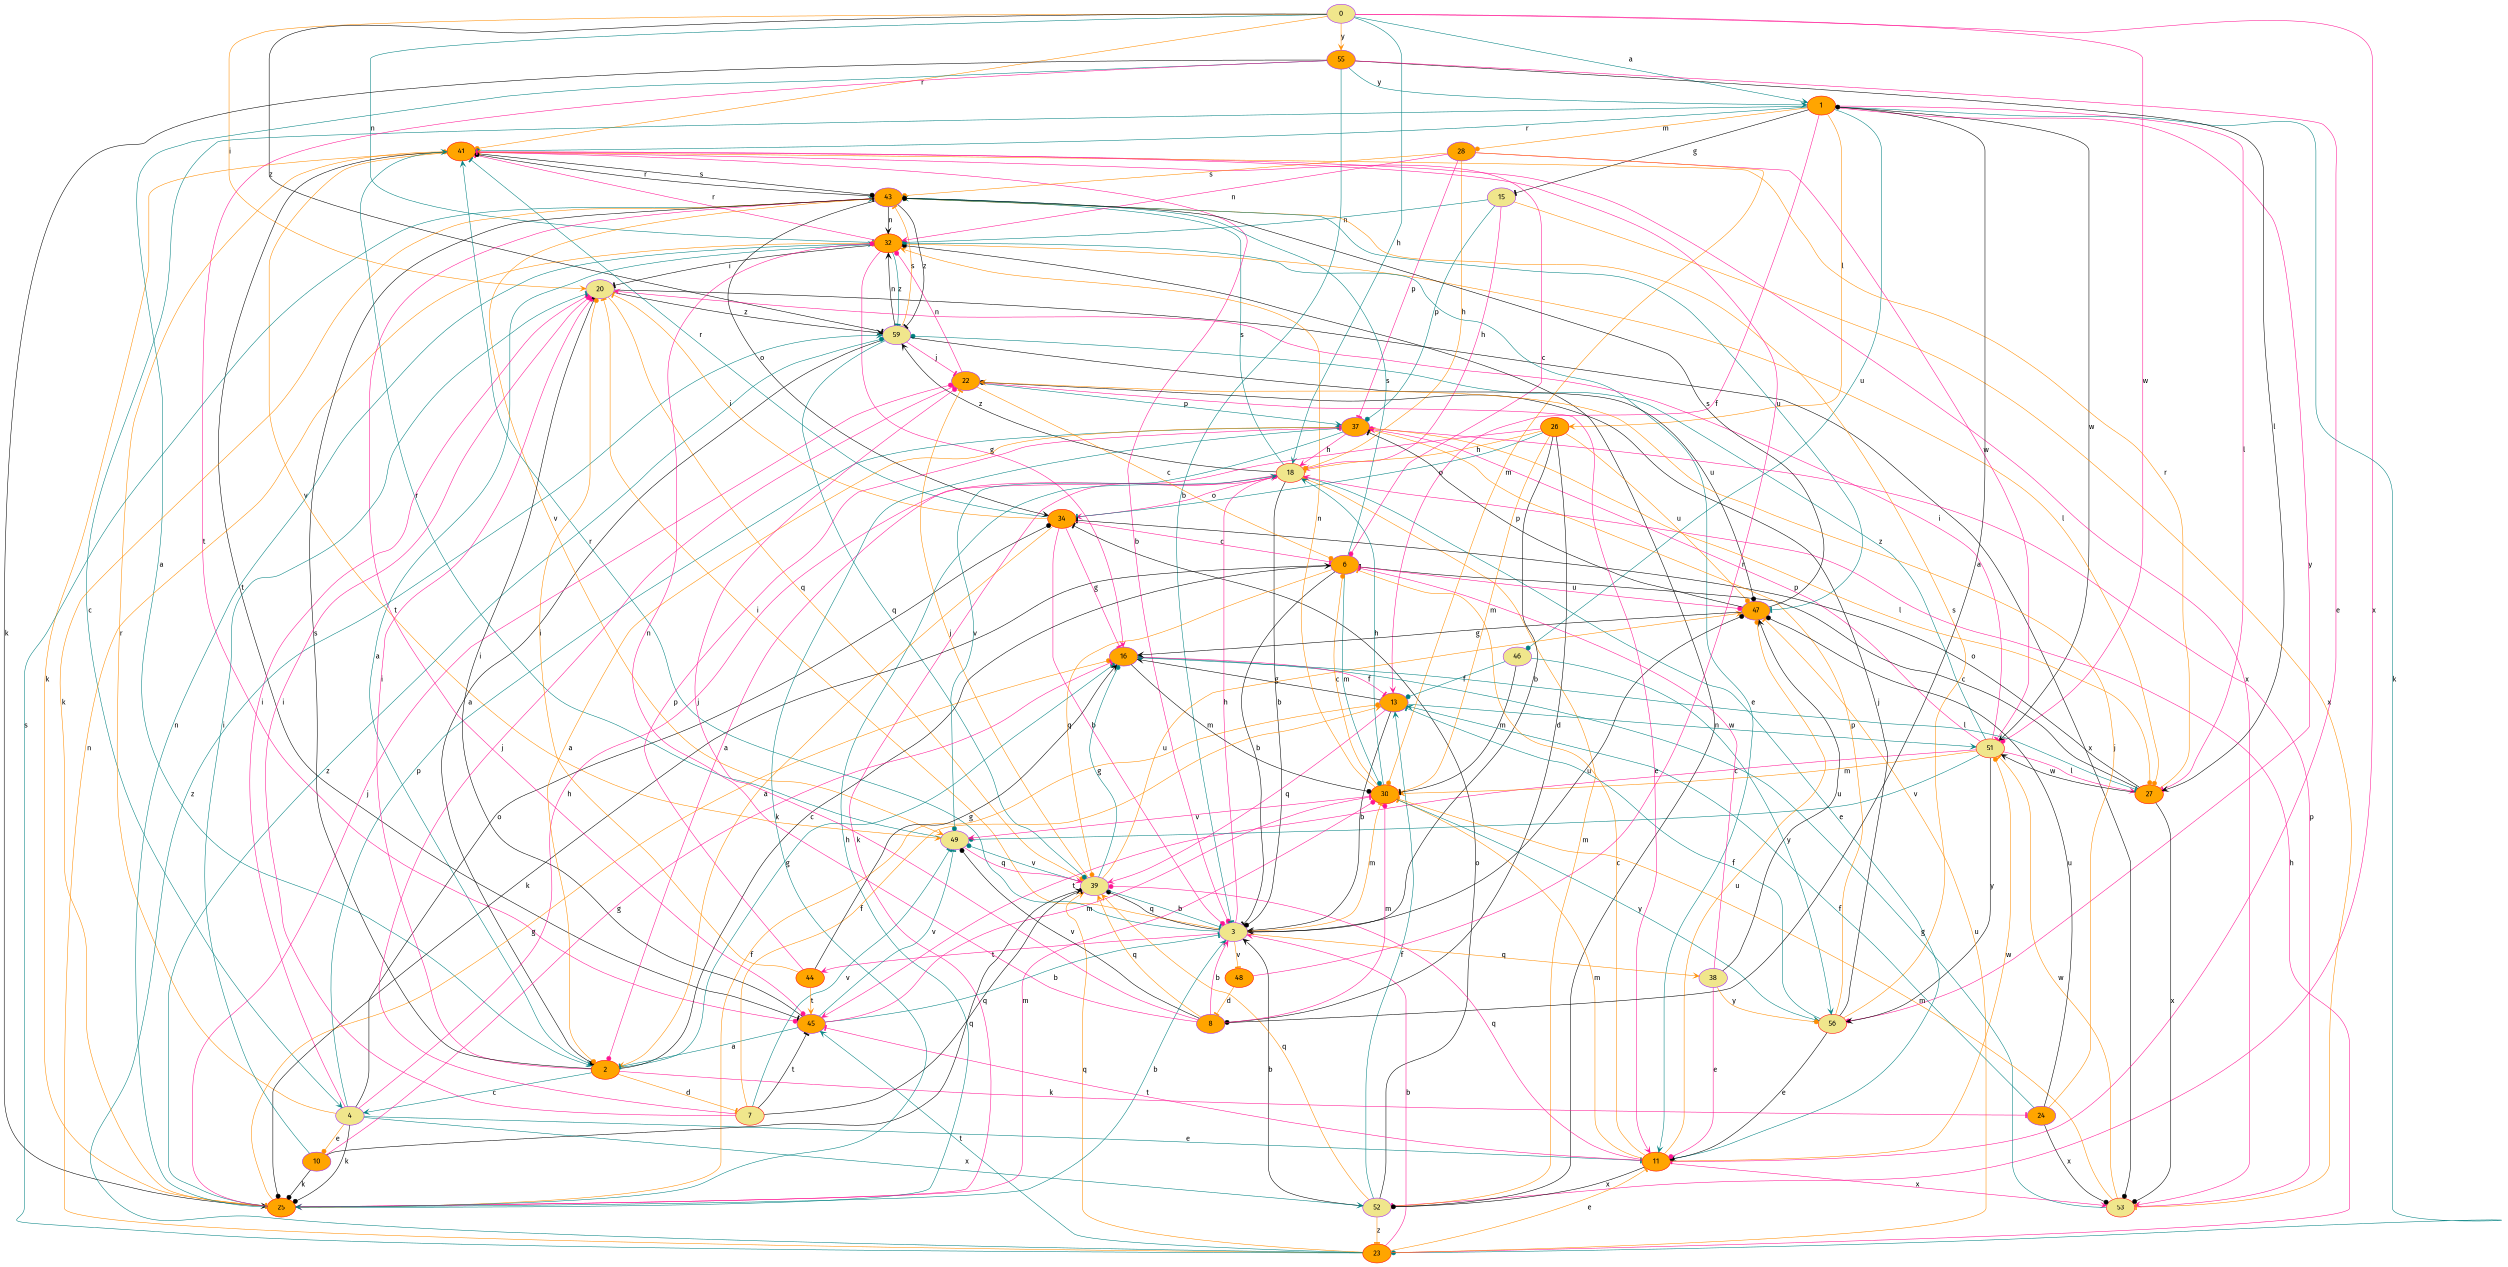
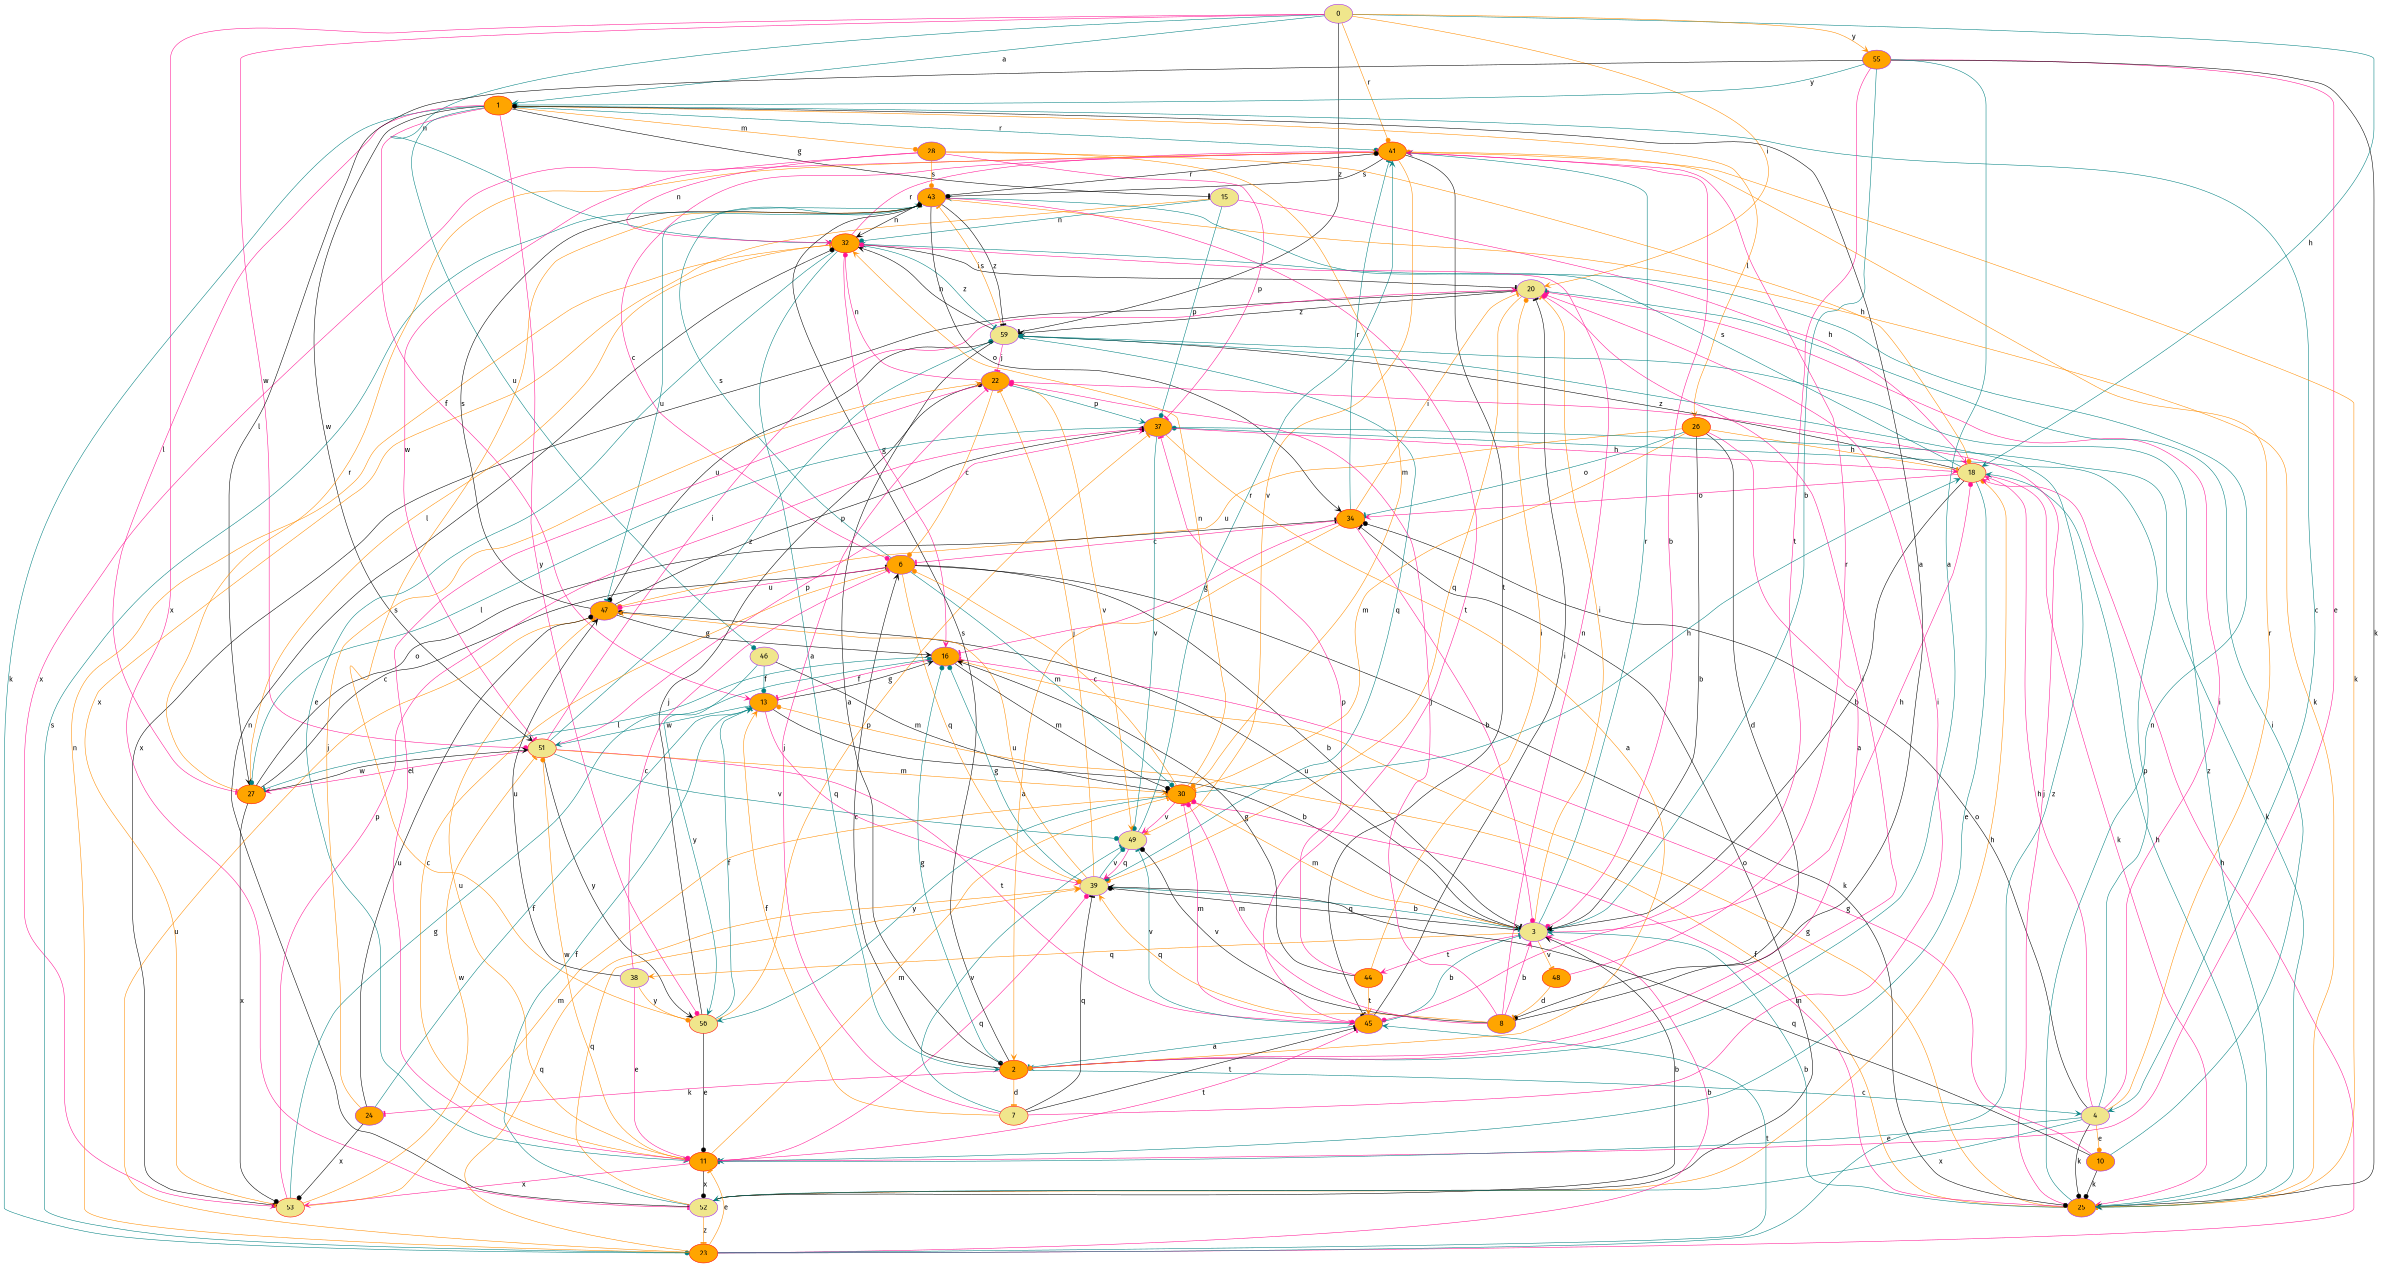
  strict digraph {
    fontname="Fira Sans"
    node [color=purple fillcolor=orange fontname="Fira Sans" style=filled]
    edge [arrowhead=dot color=deeppink fontname="Fira Sans"]
    0 [fillcolor=khaki]
    1 [color=red]
    18 [color=red fillcolor=khaki]
    20 [fillcolor=khaki]
    32 [color=red]
    41 [color=red]
    51 [color=red fillcolor=khaki]
    52 [fillcolor=khaki]
    55
    59 [fillcolor=khaki]
    4 [fillcolor=khaki]
    13
    15 [fillcolor=khaki]
    23 [color=red]
    26 [color=red]
    27 [color=red]
    28
    46 [fillcolor=khaki]
    56 [color=red fillcolor=khaki]
    43
    3 [fillcolor=khaki]
    11 [color=red]
-   25 [color=red]
+   25
    34 [color=red]
    39 [fillcolor=khaki]
    53 [color=red fillcolor=khaki]
    2 [color=red]
    16
    6
    45
    49 [fillcolor=khaki]
    30 [color=red]
    37
    47
    22
    10
    8
    7 [color=red fillcolor=khaki]
    24
    38 [fillcolor=khaki]
    44 [color=red]
    48 [color=red]
    0 -> 1 [arrowhead=vee color=teal label=a]
    0 -> 18 [arrowhead=vee color=teal label=h]
    0 -> 20 [arrowhead=vee color=darkorange label=i]
    0 -> 32 [arrowhead=tee color=teal label=n]
    0 -> 41 [color=darkorange label=r]
    0 -> 51 [label=w]
    0 -> 52 [arrowhead=tee label=x]
    0 -> 55 [arrowhead=vee color=darkorange label=y]
    0 -> 59 [arrowhead=tee color=black label=z]
    1 -> 41 [color=teal label=r]
    1 -> 51 [arrowhead=vee color=black label=w]
    1 -> 4 [arrowhead=vee color=teal label=c]
    1 -> 13 [arrowhead=vee label=f]
    1 -> 15 [arrowhead=tee color=black label=g]
    1 -> 23 [color=teal label=k]
    1 -> 26 [arrowhead=vee color=darkorange label=l]
    1 -> 27 [arrowhead=tee label=l]
    1 -> 28 [color=darkorange label=m]
    1 -> 46 [color=teal label=u]
    1 -> 56 [label=y]
    18 -> 59 [arrowhead=vee color=black label=z]
    18 -> 43 [arrowhead=vee color=teal label=s]
    18 -> 3 [color=black label=b]
    18 -> 11 [arrowhead=vee color=teal label=e]
    18 -> 25 [arrowhead=vee label=k]
    18 -> 34 [arrowhead=vee label=o]
    20 -> 59 [arrowhead=vee color=black label=z]
    20 -> 39 [color=darkorange label=q]
    20 -> 53 [color=black label=x]
    32 -> 20 [arrowhead=tee color=black label=i]
    32 -> 41 [arrowhead=tee label=r]
    32 -> 59 [arrowhead=tee color=teal label=z]
    32 -> 27 [color=darkorange label=l]
    32 -> 11 [arrowhead=vee color=teal label=e]
    32 -> 2 [arrowhead=vee color=teal label=a]
    32 -> 16 [arrowhead=vee label=g]
    41 -> 43 [color=black label=s]
    41 -> 3 [label=b]
    41 -> 25 [arrowhead=tee color=darkorange label=k]
    41 -> 53 [arrowhead=vee label=x]
    41 -> 6 [label=c]
    41 -> 45 [arrowhead=tee color=black label=t]
    41 -> 49 [arrowhead=vee color=darkorange label=v]
    51 -> 20 [arrowhead=vee label=i]
    51 -> 59 [color=teal label=z]
    51 -> 27 [arrowhead=vee label=l]
    51 -> 56 [arrowhead=vee color=black label=y]
    51 -> 45 [arrowhead=vee label=t]
    51 -> 49 [color=teal label=v]
    51 -> 30 [arrowhead=vee color=darkorange label=m]
    51 -> 37 [arrowhead=vee label=p]
-   52 -> 18 [color=darkorange label=m]
+   52 -> 18 [color=darkorange label=h]
    52 -> 32 [color=black label=n]
    52 -> 13 [arrowhead=vee color=teal label=f]
    52 -> 23 [arrowhead=tee color=darkorange label=z]
    52 -> 3 [arrowhead=vee color=black label=b]
    52 -> 34 [arrowhead=tee color=black label=o]
    52 -> 39 [arrowhead=vee color=darkorange label=q]
    55 -> 1 [arrowhead=vee color=teal label=y]
    55 -> 27 [arrowhead=vee color=black label=l]
    55 -> 3 [arrowhead=tee color=teal label=b]
    55 -> 11 [arrowhead=tee label=e]
    55 -> 25 [arrowhead=vee color=black label=k]
    55 -> 2 [arrowhead=vee color=teal label=a]
    55 -> 45 [label=t]
    59 -> 32 [arrowhead=vee color=black label=n]
    59 -> 43 [arrowhead=tee color=darkorange label=s]
    59 -> 39 [color=teal label=q]
    59 -> 2 [color=black label=a]
    59 -> 47 [color=black label=u]
    59 -> 22 [arrowhead=tee label=j]
    4 -> 18 [arrowhead=vee label=h]
    4 -> 20 [label=i]
    4 -> 41 [color=darkorange label=r]
    4 -> 52 [arrowhead=vee color=teal label=x]
    4 -> 11 [arrowhead=tee color=teal label=e]
    4 -> 25 [color=black label=k]
    4 -> 34 [color=black label=o]
    4 -> 37 [color=teal label=p]
    4 -> 10 [color=darkorange label=e]
    13 -> 51 [arrowhead=vee color=teal label=w]
    13 -> 3 [arrowhead=vee color=black label=b]
    13 -> 39 [arrowhead=vee label=q]
    13 -> 16 [arrowhead=vee color=black label=g]
    15 -> 18 [arrowhead=vee label=h]
    15 -> 32 [color=teal label=n]
    15 -> 53 [arrowhead=tee color=darkorange label=x]
    15 -> 37 [color=teal label=p]
    23 -> 18 [arrowhead=vee label=h]
    23 -> 32 [arrowhead=tee color=darkorange label=n]
    23 -> 59 [arrowhead=vee color=teal label=z]
    23 -> 43 [arrowhead=vee color=teal label=s]
    23 -> 3 [arrowhead=vee label=b]
    23 -> 11 [arrowhead=tee color=darkorange label=e]
    23 -> 39 [arrowhead=vee color=darkorange label=q]
    23 -> 45 [arrowhead=vee color=teal label=t]
    23 -> 47 [arrowhead=tee color=darkorange label=u]
    26 -> 18 [arrowhead=tee color=darkorange label=h]
    26 -> 3 [arrowhead=vee color=black label=b]
    26 -> 34 [arrowhead=tee color=teal label=o]
    26 -> 2 [label=a]
    26 -> 30 [arrowhead=tee color=darkorange label=m]
    26 -> 47 [color=darkorange label=u]
    26 -> 8 [color=black label=d]
    27 -> 41 [arrowhead=vee color=darkorange label=r]
    27 -> 51 [arrowhead=vee color=black label=w]
    27 -> 34 [arrowhead=tee color=black label=o]
    27 -> 53 [color=black label=x]
    27 -> 6 [arrowhead=tee color=black label=c]
    28 -> 18 [color=darkorange label=h]
    28 -> 32 [arrowhead=vee label=n]
    28 -> 51 [arrowhead=tee label=w]
    28 -> 43 [color=darkorange label=s]
    28 -> 30 [color=darkorange label=m]
    28 -> 37 [arrowhead=tee label=p]
    46 -> 13 [color=teal label=f]
    46 -> 56 [arrowhead=vee color=teal label=y]
    46 -> 30 [arrowhead=tee color=black label=m]
    56 -> 13 [arrowhead=tee color=teal label=f]
    56 -> 43 [color=darkorange label=s]
    56 -> 11 [color=black label=e]
    56 -> 37 [arrowhead=tee color=darkorange label=p]
    56 -> 22 [color=black label=j]
    43 -> 32 [arrowhead=vee color=black label=n]
    43 -> 41 [color=black label=r]
    43 -> 59 [arrowhead=tee color=black label=z]
    43 -> 25 [arrowhead=tee color=darkorange label=k]
    43 -> 34 [arrowhead=vee color=black label=o]
    43 -> 45 [label=t]
-   43 -> 49 [arrowhead=vee color=darkorange label=v]
+   22 -> 49 [arrowhead=vee color=darkorange label=v]
    43 -> 47 [arrowhead=tee color=teal label=u]
    3 -> 18 [label=h]
    3 -> 20 [arrowhead=tee color=darkorange label=i]
    3 -> 41 [arrowhead=vee color=teal label=r]
    3 -> 39 [color=black label=q]
    3 -> 30 [arrowhead=tee color=darkorange label=m]
    3 -> 47 [color=black label=u]
    3 -> 38 [arrowhead=vee color=darkorange label=q]
    3 -> 44 [arrowhead=vee label=t]
    3 -> 48 [arrowhead=tee color=darkorange label=v]
    11 -> 51 [color=darkorange label=w]
    11 -> 52 [color=black label=x]
    11 -> 39 [label=q]
    11 -> 53 [arrowhead=vee label=x]
    11 -> 6 [arrowhead=tee color=darkorange label=c]
    11 -> 45 [arrowhead=tee label=t]
    11 -> 30 [arrowhead=tee color=darkorange label=m]
    11 -> 47 [color=darkorange label=u]
    25 -> 18 [arrowhead=vee color=teal label=h]
    25 -> 32 [arrowhead=vee color=teal label=n]
    25 -> 59 [color=teal label=z]
    25 -> 13 [color=darkorange label=f]
    25 -> 3 [arrowhead=vee color=teal label=b]
    25 -> 16 [color=darkorange label=g]
    25 -> 30 [label=m]
    25 -> 22 [label=j]
    34 -> 20 [arrowhead=tee color=darkorange label=i]
    34 -> 41 [arrowhead=tee color=teal label=r]
    34 -> 3 [label=b]
    34 -> 2 [arrowhead=vee color=darkorange label=a]
    34 -> 16 [arrowhead=tee label=g]
    34 -> 6 [arrowhead=tee label=c]
    39 -> 3 [arrowhead=tee color=teal label=b]
    39 -> 16 [color=teal label=g]
    39 -> 49 [color=teal label=v]
    39 -> 47 [arrowhead=vee color=darkorange label=u]
    39 -> 22 [arrowhead=tee color=darkorange label=j]
    53 -> 51 [arrowhead=tee color=darkorange label=w]
    53 -> 16 [color=teal label=g]
    53 -> 30 [arrowhead=tee color=darkorange label=m]
    53 -> 37 [label=p]
    2 -> 20 [label=i]
    2 -> 4 [arrowhead=vee color=teal label=c]
    2 -> 43 [arrowhead=tee color=black label=s]
    2 -> 16 [color=teal label=g]
    2 -> 6 [arrowhead=vee color=black label=c]
    2 -> 7 [arrowhead=tee color=darkorange label=d]
    2 -> 24 [arrowhead=tee label=k]
    16 -> 13 [arrowhead=tee label=f]
    16 -> 27 [arrowhead=tee color=teal label=l]
    16 -> 30 [color=black label=m]
    6 -> 43 [arrowhead=tee color=teal label=s]
    6 -> 3 [arrowhead=tee color=black label=b]
    6 -> 25 [color=black label=k]
    6 -> 39 [color=darkorange label=q]
    6 -> 30 [color=teal label=m]
    6 -> 47 [label=u]
    45 -> 20 [arrowhead=tee color=black label=i]
    45 -> 3 [arrowhead=tee color=teal label=b]
    45 -> 2 [arrowhead=tee color=teal label=a]
    45 -> 49 [arrowhead=tee color=teal label=v]
    45 -> 30 [arrowhead=tee label=m]
    49 -> 41 [arrowhead=vee color=teal label=r]
    49 -> 39 [arrowhead=vee label=q]
    30 -> 18 [arrowhead=vee color=teal label=h]
    30 -> 32 [arrowhead=vee color=darkorange label=n]
    30 -> 56 [arrowhead=vee color=teal label=y]
    30 -> 6 [color=darkorange label=c]
    30 -> 49 [arrowhead=vee label=v]
    37 -> 18 [arrowhead=vee label=h]
-   37 -> 27 [color=darkorange label=l]
+   37 -> 27 [color=teal label=l]
    37 -> 25 [arrowhead=vee color=teal label=k]
    37 -> 2 [color=darkorange label=a]
    37 -> 49 [color=teal label=v]
    47 -> 43 [color=black label=s]
    47 -> 16 [arrowhead=vee color=black label=g]
    47 -> 37 [arrowhead=tee color=black label=p]
    22 -> 32 [label=n]
    22 -> 11 [arrowhead=vee label=e]
    22 -> 6 [color=darkorange label=c]
    22 -> 37 [arrowhead=vee color=teal label=p]
    10 -> 20 [arrowhead=tee color=teal label=i]
    10 -> 25 [color=black label=k]
    10 -> 39 [arrowhead=vee color=black label=q]
    10 -> 16 [arrowhead=tee label=g]
    8 -> 1 [color=black label=a]
    8 -> 32 [label=n]
    8 -> 3 [arrowhead=vee label=b]
    8 -> 39 [arrowhead=vee color=darkorange label=q]
    8 -> 49 [color=black label=v]
    8 -> 30 [label=m]
    8 -> 22 [label=j]
    7 -> 20 [label=i]
    7 -> 13 [arrowhead=vee color=darkorange label=f]
    7 -> 39 [arrowhead=tee color=black label=q]
    7 -> 45 [arrowhead=tee color=black label=t]
    7 -> 49 [arrowhead=tee color=teal label=v]
    7 -> 22 [arrowhead=tee label=j]
    24 -> 13 [arrowhead=vee color=teal label=f]
    24 -> 53 [color=black label=x]
    24 -> 47 [color=black label=u]
    24 -> 22 [arrowhead=vee color=darkorange label=j]
    38 -> 56 [color=darkorange label=y]
    38 -> 11 [label=e]
    38 -> 6 [arrowhead=tee label=c]
    38 -> 47 [arrowhead=vee color=black label=u]
    44 -> 20 [color=darkorange label=i]
    44 -> 16 [arrowhead=vee color=black label=g]
    44 -> 45 [arrowhead=vee color=darkorange label=t]
    44 -> 37 [arrowhead=tee label=p]
-   48 -> 41 [arrowhead=tee label=r]
+   48 -> 41 [arrowhead=vee label=r]
    48 -> 8 [arrowhead=tee color=darkorange label=d]
  }
